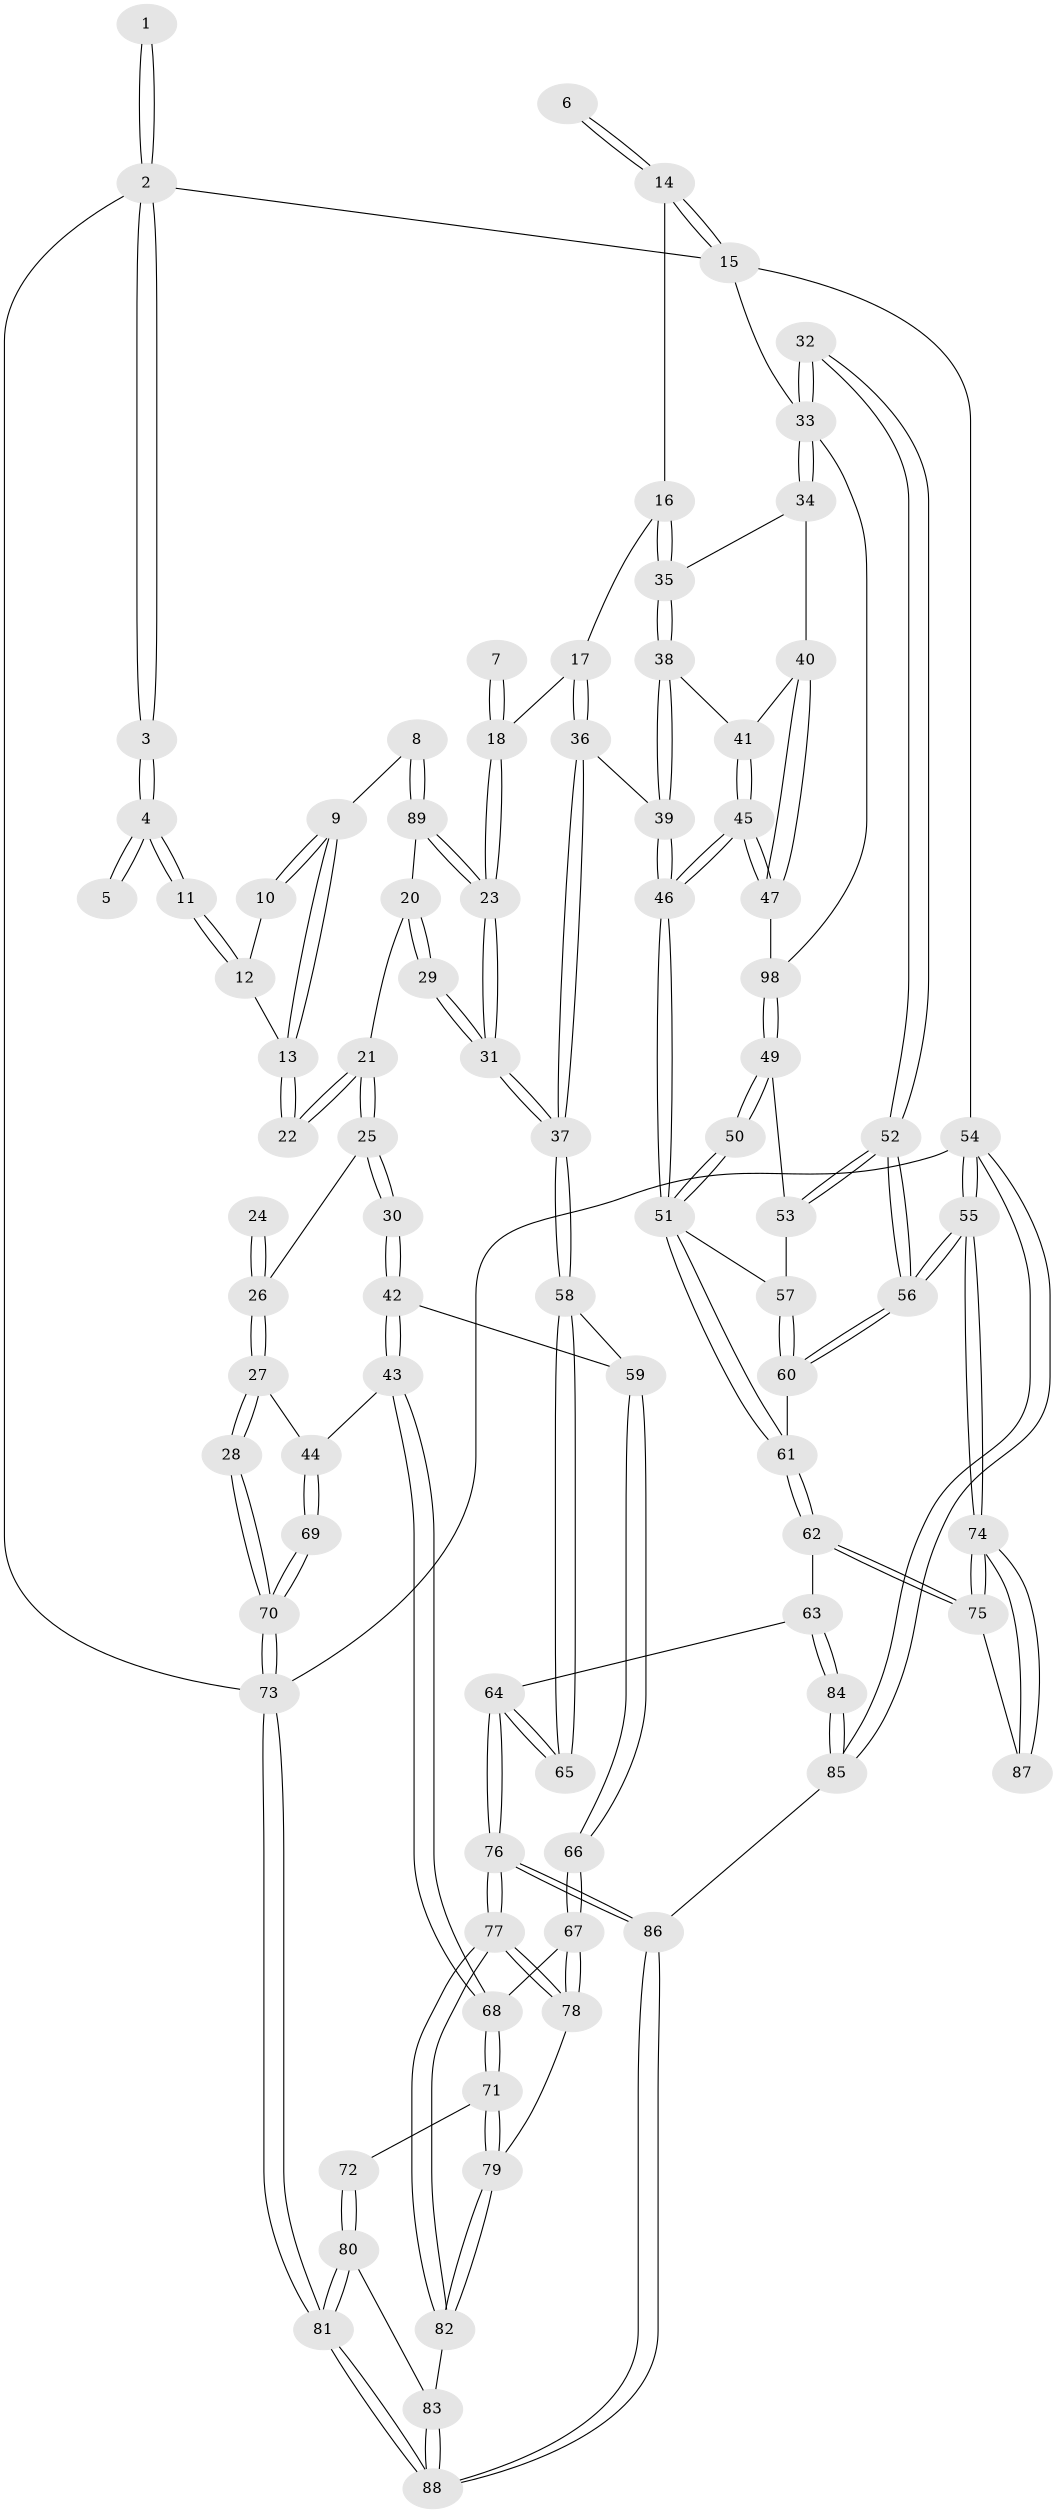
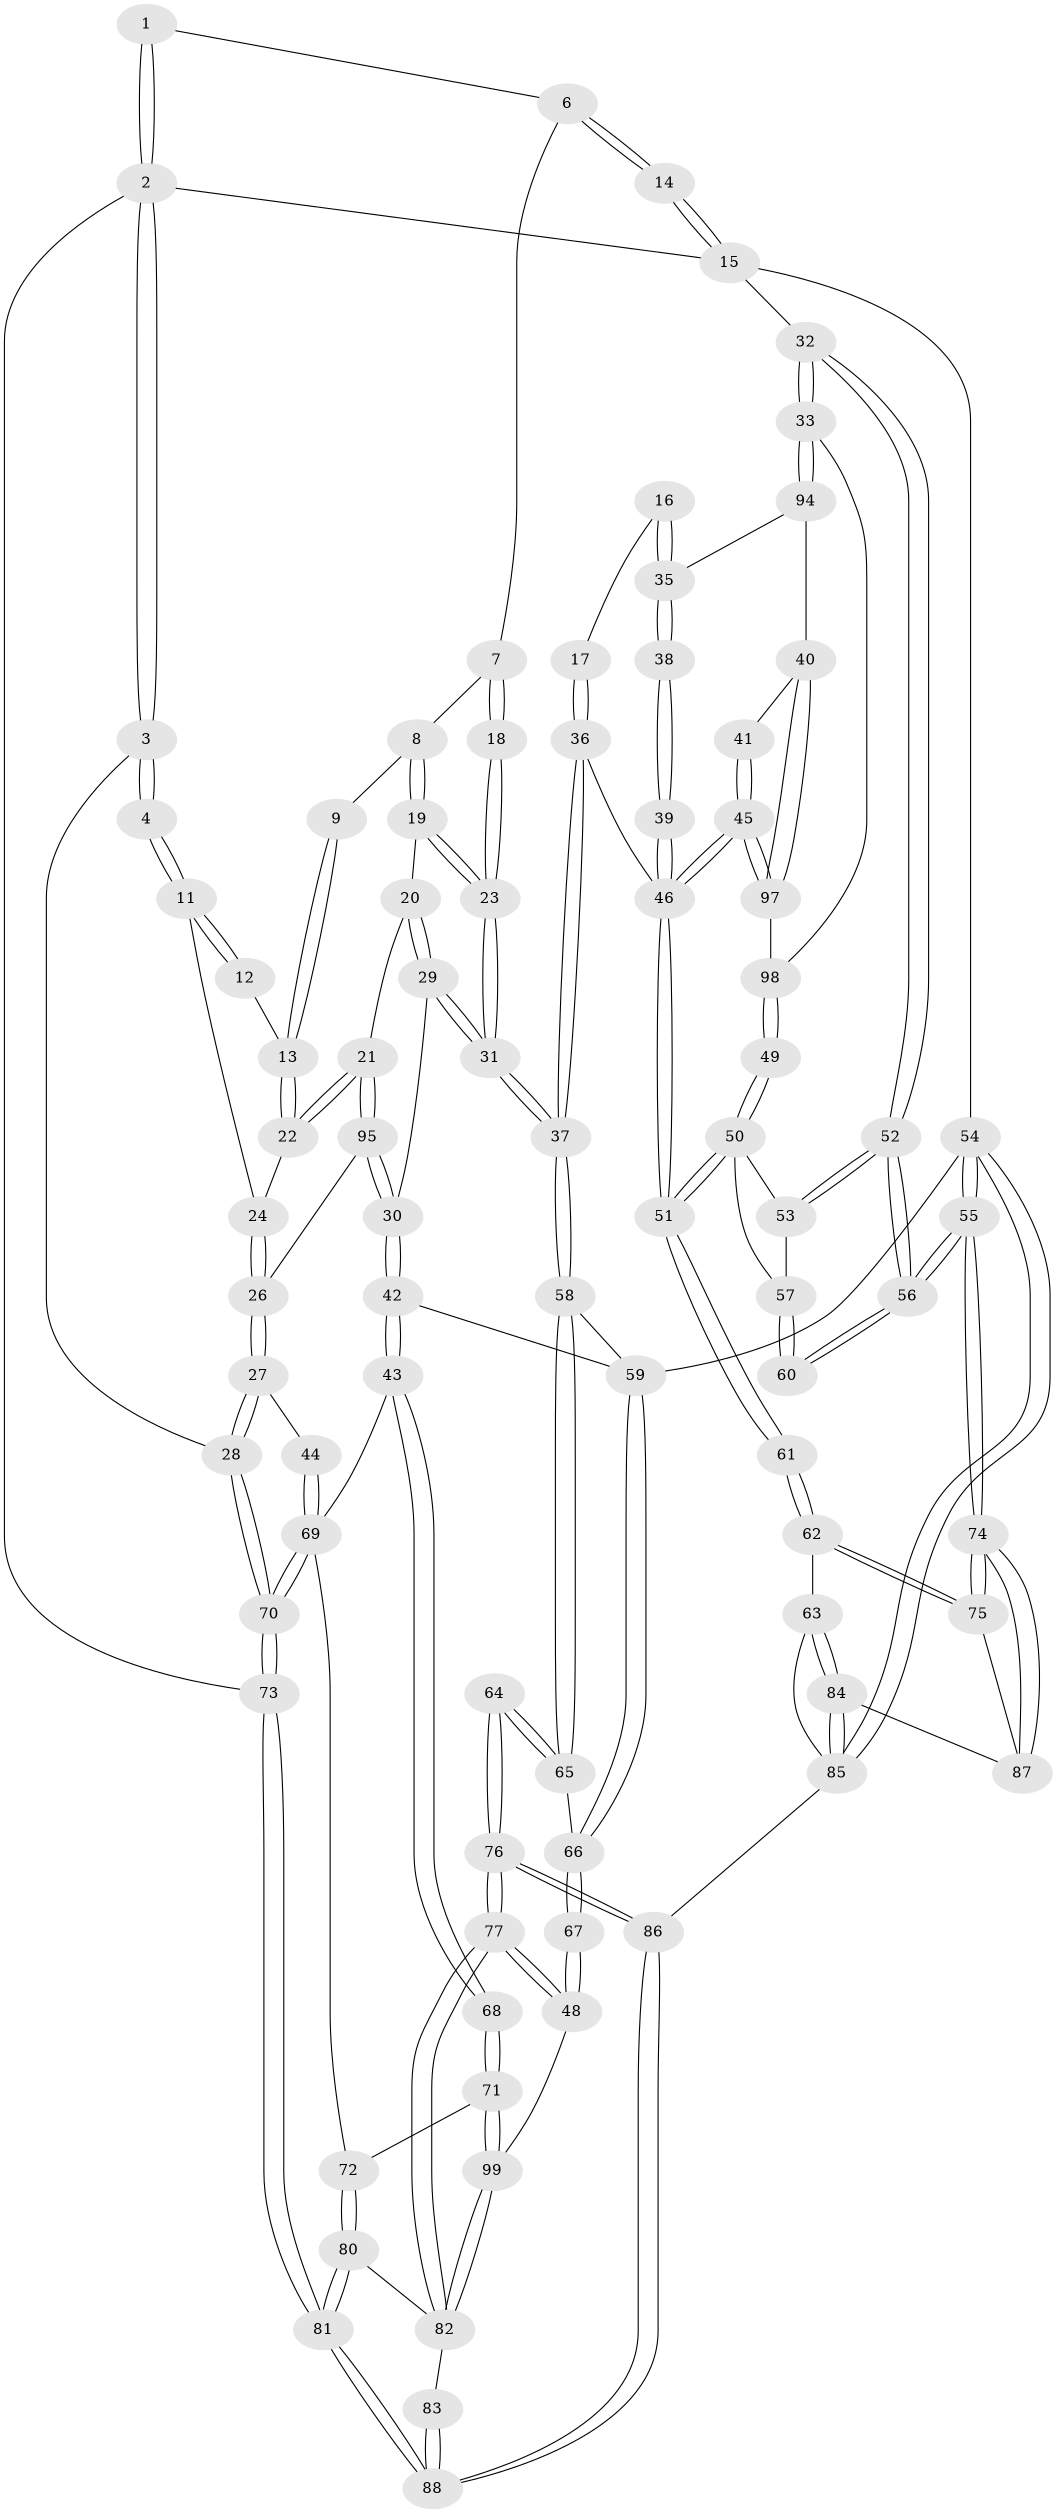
  graph {
    node [color=gray90 style=filled]
    1
    2
    6
    3
    15
    73
    7
    14
    4
    28
    32
    54
    81
-   5
    11
    70
    12
    24
-   10
    8
    18
    16
    9
-   19 [label=89]
+   19
    23
    13
    20
    22
    26
    17
    35
    33
    52
    55
    85
    36
    38
    37
    39
    31
    21
    29
-   25
+   25 [label=95]
    30
    27
    42
    44
    69
    43
    59
    58
-   34
+   34 [label=94]
    n53 [label=98]
    53
    56
    40
    49
    41
-   47
+   47 [label=97]
    46
    65
    45
    51
    68
    66
    71
    72
    61
    50
    57
    60
    62
    74
    86
    75
    87
    67
    63
    64
    84
    76
    77
-   78
-   79
+   78 [label=48]
+   79 [label=99]
    80
    82
    83
    88
    1 -- 2
    1 -- 2
+   1 -- 6
    2 -- 3
    2 -- 3
    2 -- 15
    2 -- 73
+   6 -- 7
    6 -- 14
    6 -- 14
    3 -- 4
    3 -- 4
-   15 -- 33
+   3 -- 28
+   15 -- 32
    15 -- 54
    73 -- 81
    73 -- 81
+   7 -- 8
    7 -- 18
    7 -- 18
    14 -- 15
    14 -- 15
-   14 -- 16
-   4 -- 5
-   4 -- 5
    4 -- 11
    4 -- 11
    28 -- 70
    28 -- 70
    32 -- 33
    32 -- 33
    32 -- 52
    32 -- 52
-   54 -- 73
+   54 -- 59
    54 -- 55
    54 -- 55
    54 -- 85
    54 -- 85
    81 -- 88
    81 -- 88
    11 -- 12
    11 -- 12
+   11 -- 24
    70 -- 73
    70 -- 73
    12 -- 13
    24 -- 26
    24 -- 26
-   10 -- 12
    8 -- 9
    8 -- 19
    8 -- 19
    18 -- 23
    18 -- 23
    16 -- 17
    16 -- 35
    16 -- 35
-   9 -- 10
-   9 -- 10
    9 -- 13
    9 -- 13
    19 -- 23
    19 -- 23
    19 -- 20
    23 -- 31
    23 -- 31
    13 -- 22
    13 -- 22
    20 -- 21
    20 -- 29
    20 -- 29
+   22 -- 24
    26 -- 27
    26 -- 27
-   17 -- 18
    17 -- 36
    17 -- 36
    35 -- 38
    35 -- 38
    33 -- 34
    33 -- 34
    33 -- n53
    52 -- 53
    52 -- 53
    52 -- 56
    52 -- 56
    55 -- 56
    55 -- 56
    55 -- 74
    55 -- 74
    85 -- 86
    36 -- 37
    36 -- 37
-   36 -- 39
+   36 -- 46
    38 -- 39
    38 -- 39
-   38 -- 41
    37 -- 58
    37 -- 58
    39 -- 46
    39 -- 46
    31 -- 37
    31 -- 37
    21 -- 22
    21 -- 22
    21 -- 25
    21 -- 25
    29 -- 31
    29 -- 31
+   29 -- 30
    25 -- 26
    25 -- 30
    25 -- 30
    30 -- 42
    30 -- 42
    27 -- 28
    27 -- 28
    27 -- 44
    42 -- 43
    42 -- 43
    42 -- 59
    44 -- 69
    44 -- 69
    69 -- 70
    69 -- 70
-   43 -- 44
+   69 -- 72
+   43 -- 69
    43 -- 68
    43 -- 68
    59 -- 66
    59 -- 66
    58 -- 59
    58 -- 65
    58 -- 65
    34 -- 35
    34 -- 40
    n53 -- 49
    n53 -- 49
    53 -- 57
    56 -- 60
    56 -- 60
    40 -- 41
    40 -- 47
    40 -- 47
-   49 -- 53
+   50 -- 53
    49 -- 50
    49 -- 50
    41 -- 45
    41 -- 45
    47 -- n53
    46 -- 51
    46 -- 51
+   65 -- 66
    45 -- 47
    45 -- 47
    45 -- 46
    45 -- 46
    51 -- 61
    51 -- 61
    68 -- 71
    68 -- 71
    66 -- 67
    66 -- 67
    71 -- 72
    71 -- 79
    71 -- 79
    72 -- 80
    72 -- 80
    61 -- 62
    61 -- 62
    50 -- 51
    50 -- 51
-   51 -- 57
+   50 -- 57
    57 -- 60
    57 -- 60
-   60 -- 61
    62 -- 75
    62 -- 75
    62 -- 63
    74 -- 75
    74 -- 75
    74 -- 87
    74 -- 87
    86 -- 88
    86 -- 88
    75 -- 87
-   67 -- 68
    67 -- 78
    67 -- 78
-   63 -- 64
+   63 -- 85
    63 -- 84
    63 -- 84
    64 -- 65
    64 -- 65
    64 -- 76
    64 -- 76
    84 -- 85
    84 -- 85
+   84 -- 87
    76 -- 86
    76 -- 86
    76 -- 77
    76 -- 77
    77 -- 78
    77 -- 78
    77 -- 82
    77 -- 82
    78 -- 79
    79 -- 82
    79 -- 82
    80 -- 81
    80 -- 81
-   80 -- 83
+   80 -- 82
    82 -- 83
    83 -- 88
    83 -- 88
  }
